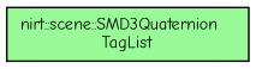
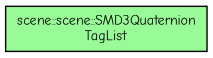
  digraph {
    rankdir=LR
    fontname="Comic Neue"
-   n1 [color=black fillcolor=palegreen fontname="Comic Neue" fontsize=10 height=0.2 label="nirt::scene::SMD3Quaternion\lTagList" shape=record style=filled width=0.4]
+   n1 [color=black fillcolor=palegreen fontname="Comic Neue" fontsize=10 height=0.2 label="scene::scene::SMD3Quaternion\lTagList" shape=record style=filled width=0.4]
  }
